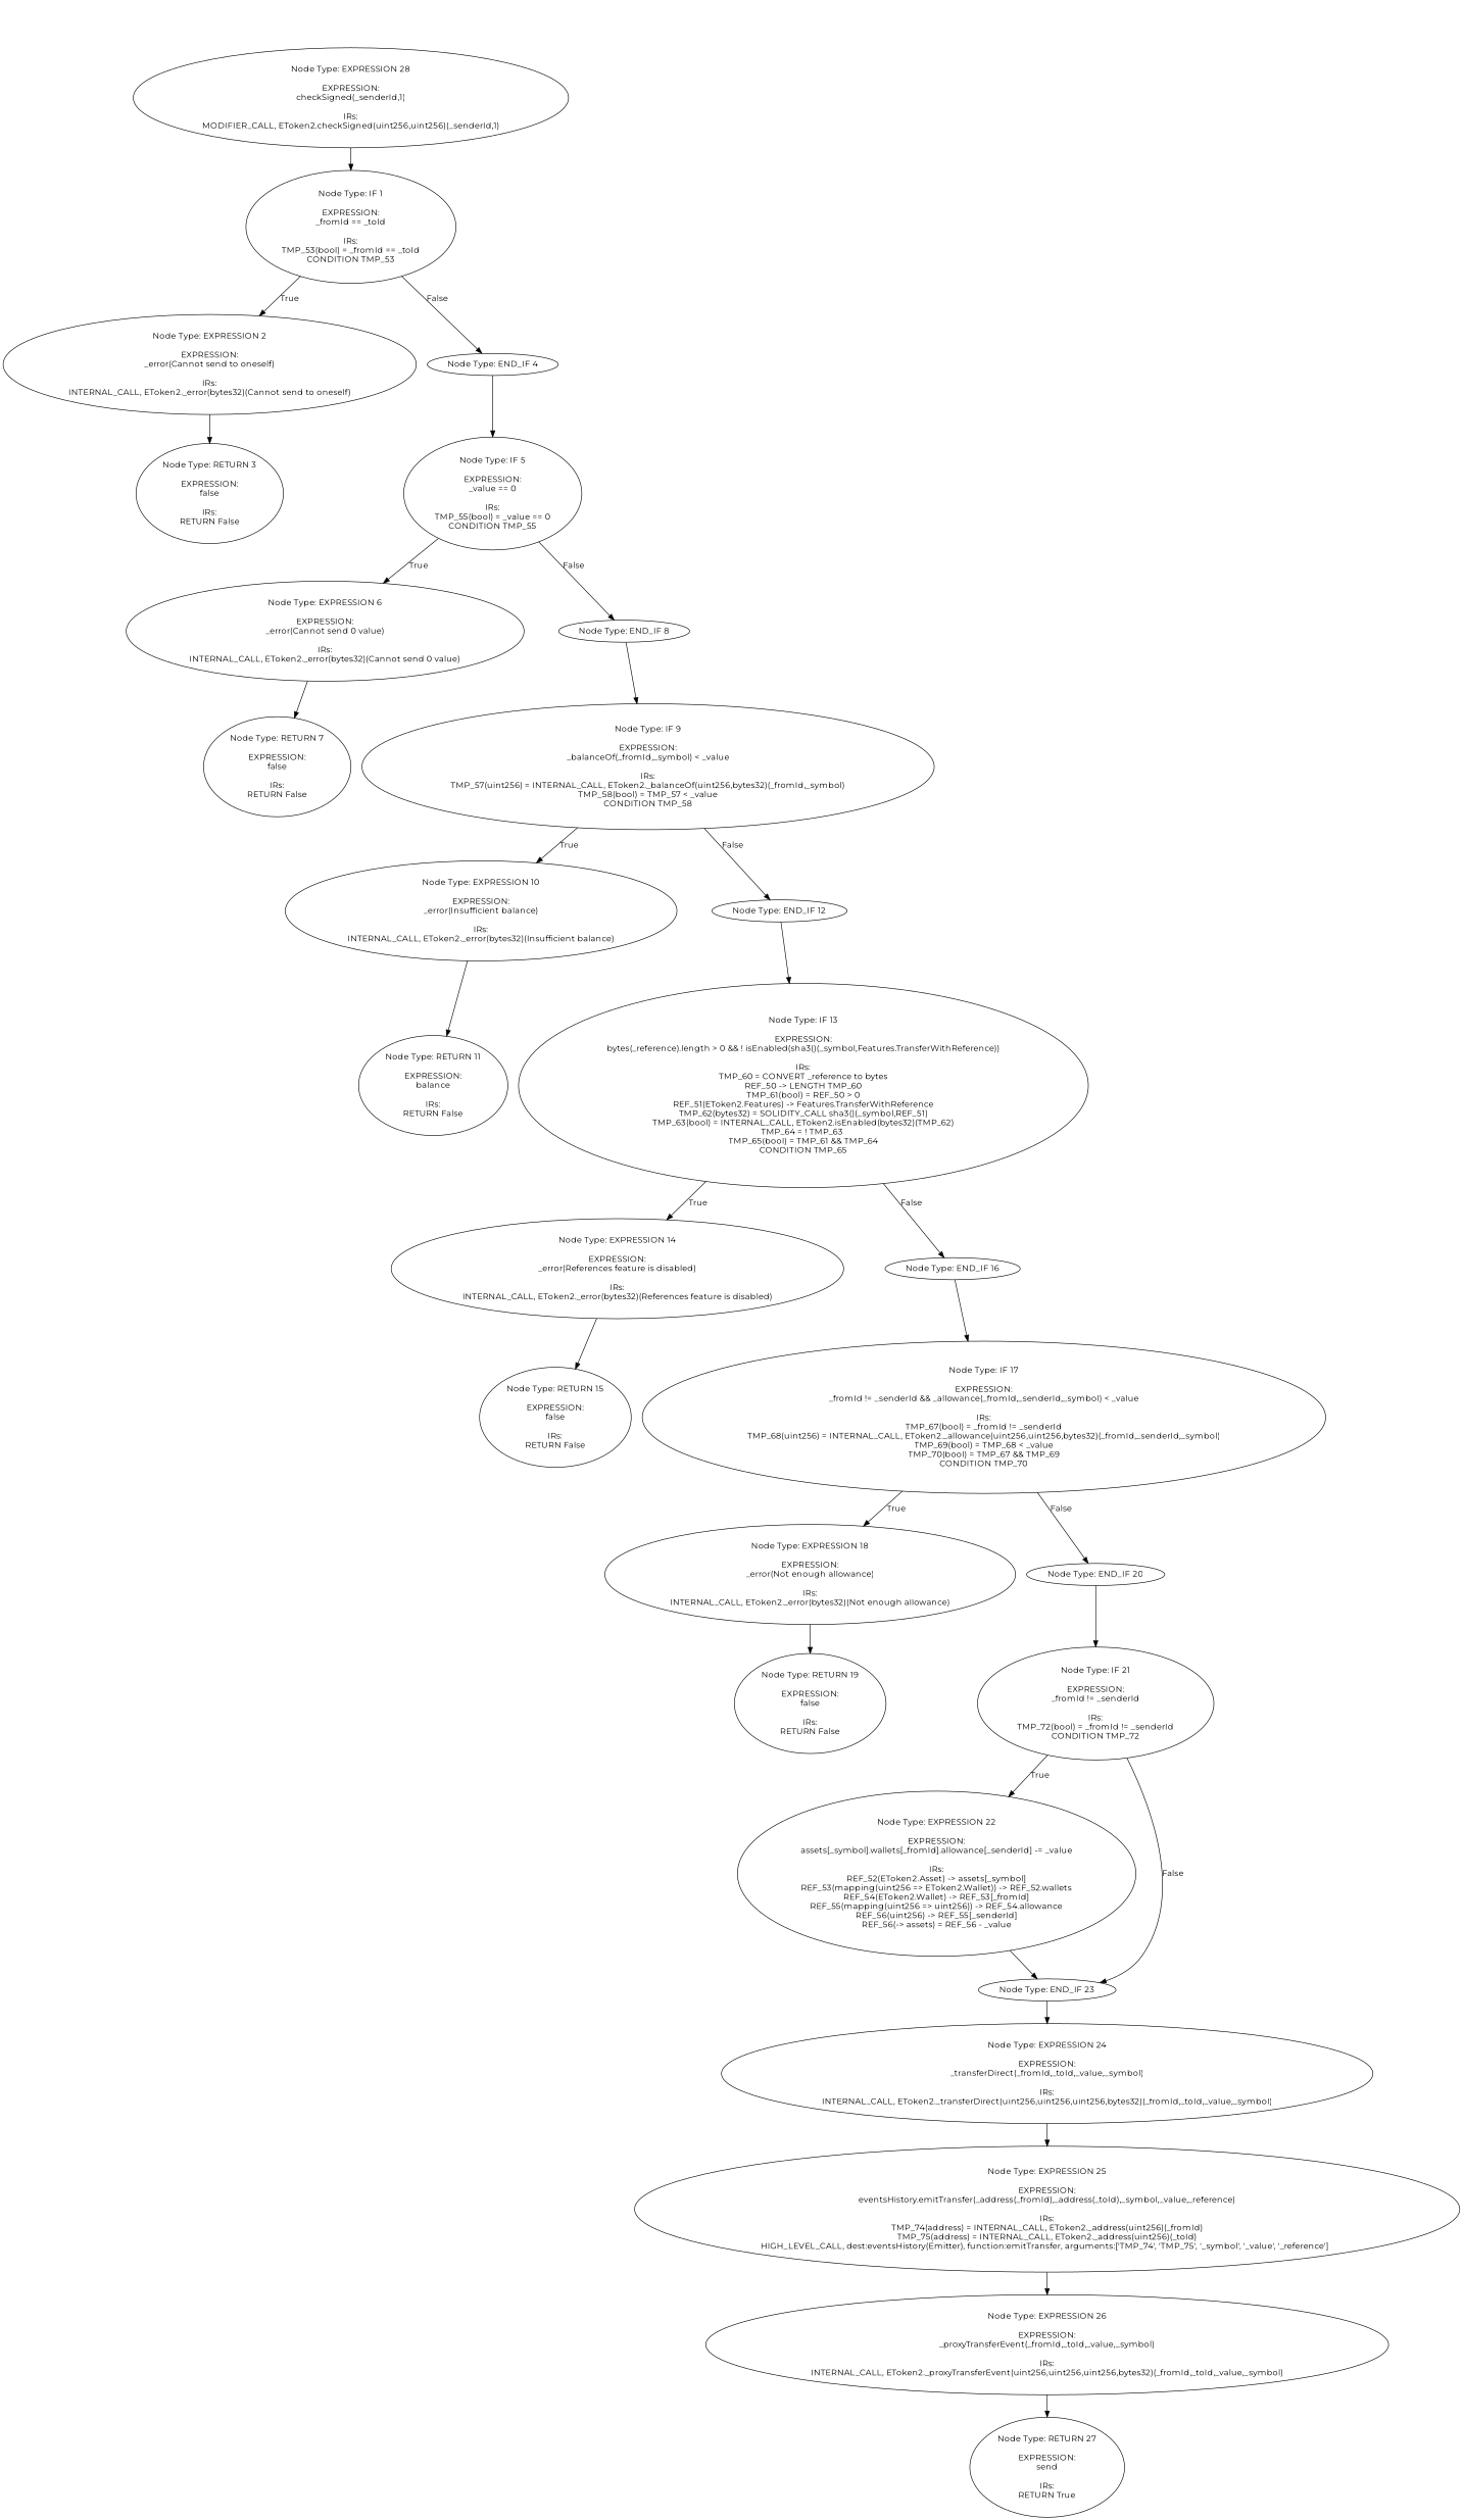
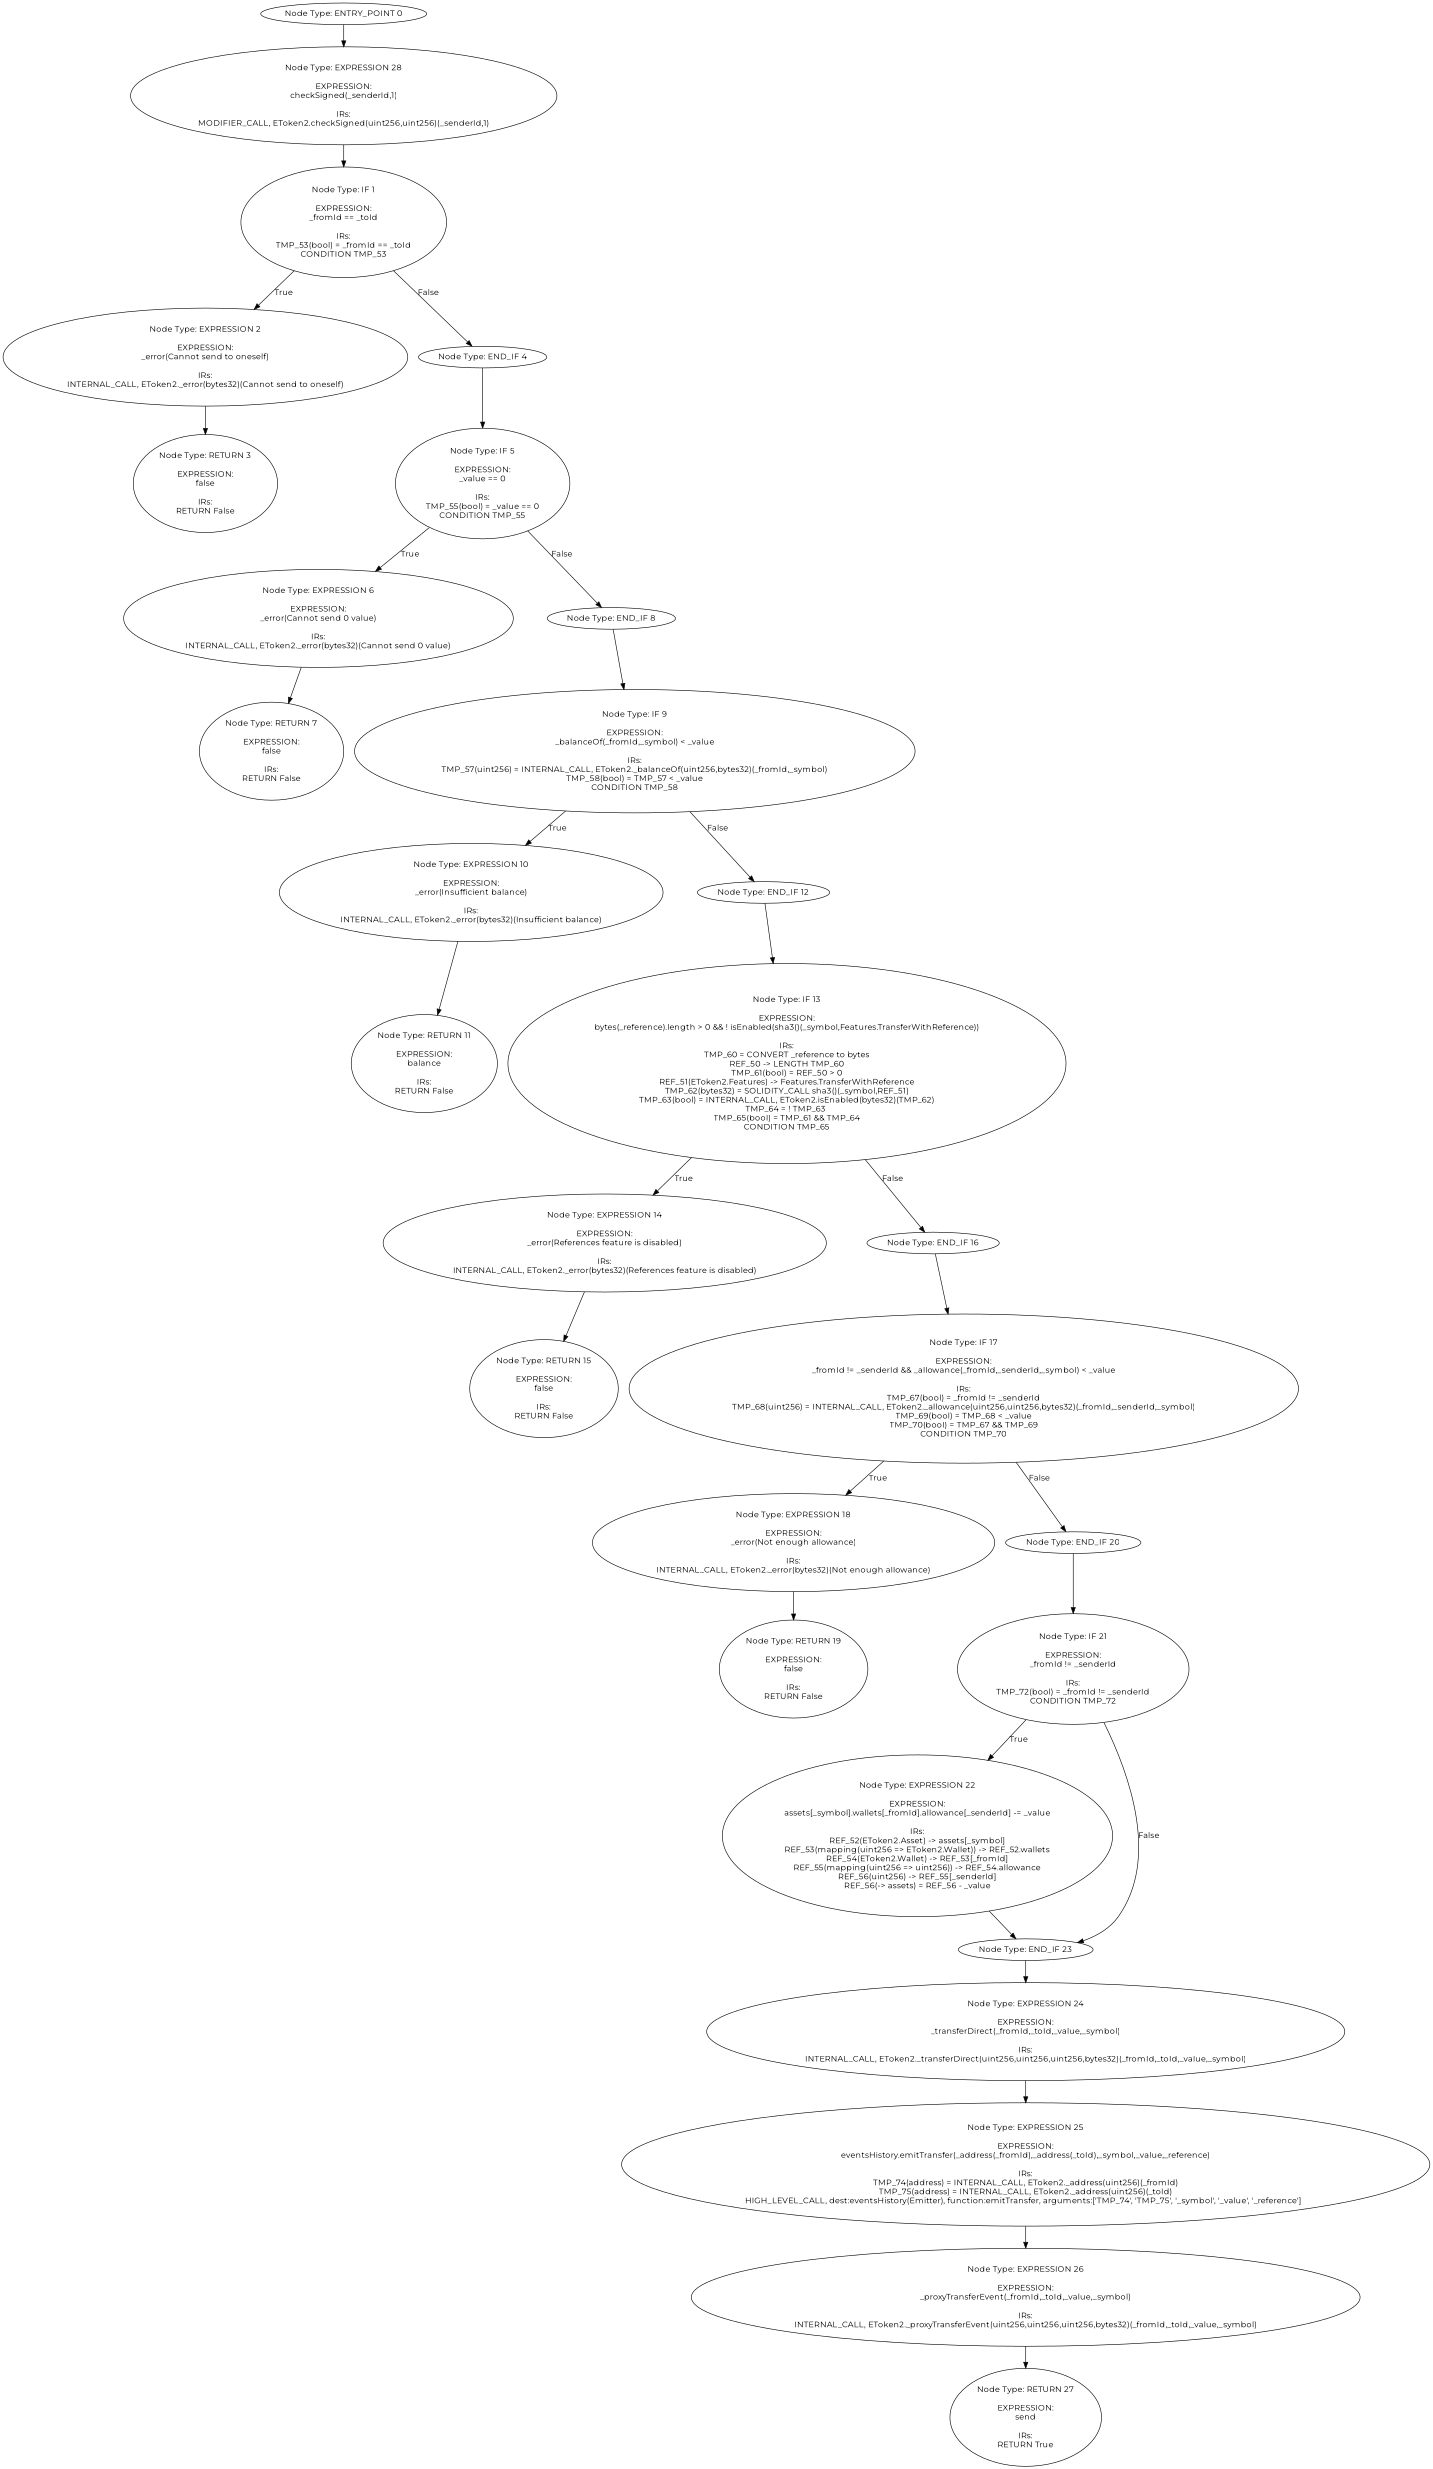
  digraph {
    fontname=Montserrat
    node [fontname=Montserrat]
    edge [fontname=Montserrat]
+   n1 [label="Node Type: ENTRY_POINT 0\n"]
    n2 [label="Node Type: EXPRESSION 28\n\nEXPRESSION:\ncheckSigned(_senderId,1)\n\nIRs:\nMODIFIER_CALL, EToken2.checkSigned(uint256,uint256)(_senderId,1)"]
    n3 [label="Node Type: IF 1\n\nEXPRESSION:\n_fromId == _toId\n\nIRs:\nTMP_53(bool) = _fromId == _toId\nCONDITION TMP_53"]
    n4 [label="Node Type: EXPRESSION 2\n\nEXPRESSION:\n_error(Cannot send to oneself)\n\nIRs:\nINTERNAL_CALL, EToken2._error(bytes32)(Cannot send to oneself)"]
    n5 [label="Node Type: END_IF 4\n"]
    n6 [label="Node Type: RETURN 3\n\nEXPRESSION:\nfalse\n\nIRs:\nRETURN False"]
    n7 [label="Node Type: IF 5\n\nEXPRESSION:\n_value == 0\n\nIRs:\nTMP_55(bool) = _value == 0\nCONDITION TMP_55"]
    n8 [label="Node Type: EXPRESSION 6\n\nEXPRESSION:\n_error(Cannot send 0 value)\n\nIRs:\nINTERNAL_CALL, EToken2._error(bytes32)(Cannot send 0 value)"]
    n9 [label="Node Type: END_IF 8\n"]
    n10 [label="Node Type: RETURN 7\n\nEXPRESSION:\nfalse\n\nIRs:\nRETURN False"]
    n11 [label="Node Type: IF 9\n\nEXPRESSION:\n_balanceOf(_fromId,_symbol) < _value\n\nIRs:\nTMP_57(uint256) = INTERNAL_CALL, EToken2._balanceOf(uint256,bytes32)(_fromId,_symbol)\nTMP_58(bool) = TMP_57 < _value\nCONDITION TMP_58"]
    n12 [label="Node Type: EXPRESSION 10\n\nEXPRESSION:\n_error(Insufficient balance)\n\nIRs:\nINTERNAL_CALL, EToken2._error(bytes32)(Insufficient balance)"]
    n13 [label="Node Type: END_IF 12\n"]
    n14 [label="Node Type: RETURN 11\n\nEXPRESSION:\nbalance\n\nIRs:\nRETURN False"]
    n15 [label="Node Type: IF 13\n\nEXPRESSION:\nbytes(_reference).length > 0 && ! isEnabled(sha3()(_symbol,Features.TransferWithReference))\n\nIRs:\nTMP_60 = CONVERT _reference to bytes\nREF_50 -> LENGTH TMP_60\nTMP_61(bool) = REF_50 > 0\nREF_51(EToken2.Features) -> Features.TransferWithReference\nTMP_62(bytes32) = SOLIDITY_CALL sha3()(_symbol,REF_51)\nTMP_63(bool) = INTERNAL_CALL, EToken2.isEnabled(bytes32)(TMP_62)\nTMP_64 = ! TMP_63 \nTMP_65(bool) = TMP_61 && TMP_64\nCONDITION TMP_65"]
    n16 [label="Node Type: EXPRESSION 14\n\nEXPRESSION:\n_error(References feature is disabled)\n\nIRs:\nINTERNAL_CALL, EToken2._error(bytes32)(References feature is disabled)"]
    n17 [label="Node Type: END_IF 16\n"]
    n18 [label="Node Type: RETURN 15\n\nEXPRESSION:\nfalse\n\nIRs:\nRETURN False"]
    n19 [label="Node Type: IF 17\n\nEXPRESSION:\n_fromId != _senderId && _allowance(_fromId,_senderId,_symbol) < _value\n\nIRs:\nTMP_67(bool) = _fromId != _senderId\nTMP_68(uint256) = INTERNAL_CALL, EToken2._allowance(uint256,uint256,bytes32)(_fromId,_senderId,_symbol)\nTMP_69(bool) = TMP_68 < _value\nTMP_70(bool) = TMP_67 && TMP_69\nCONDITION TMP_70"]
    n20 [label="Node Type: EXPRESSION 18\n\nEXPRESSION:\n_error(Not enough allowance)\n\nIRs:\nINTERNAL_CALL, EToken2._error(bytes32)(Not enough allowance)"]
    n21 [label="Node Type: END_IF 20\n"]
    n22 [label="Node Type: RETURN 19\n\nEXPRESSION:\nfalse\n\nIRs:\nRETURN False"]
    n23 [label="Node Type: IF 21\n\nEXPRESSION:\n_fromId != _senderId\n\nIRs:\nTMP_72(bool) = _fromId != _senderId\nCONDITION TMP_72"]
    n24 [label="Node Type: EXPRESSION 22\n\nEXPRESSION:\nassets[_symbol].wallets[_fromId].allowance[_senderId] -= _value\n\nIRs:\nREF_52(EToken2.Asset) -> assets[_symbol]\nREF_53(mapping(uint256 => EToken2.Wallet)) -> REF_52.wallets\nREF_54(EToken2.Wallet) -> REF_53[_fromId]\nREF_55(mapping(uint256 => uint256)) -> REF_54.allowance\nREF_56(uint256) -> REF_55[_senderId]\nREF_56(-> assets) = REF_56 - _value"]
    n25 [label="Node Type: END_IF 23\n"]
    n26 [label="Node Type: EXPRESSION 24\n\nEXPRESSION:\n_transferDirect(_fromId,_toId,_value,_symbol)\n\nIRs:\nINTERNAL_CALL, EToken2._transferDirect(uint256,uint256,uint256,bytes32)(_fromId,_toId,_value,_symbol)"]
    n27 [label="Node Type: EXPRESSION 25\n\nEXPRESSION:\neventsHistory.emitTransfer(_address(_fromId),_address(_toId),_symbol,_value,_reference)\n\nIRs:\nTMP_74(address) = INTERNAL_CALL, EToken2._address(uint256)(_fromId)\nTMP_75(address) = INTERNAL_CALL, EToken2._address(uint256)(_toId)\nHIGH_LEVEL_CALL, dest:eventsHistory(Emitter), function:emitTransfer, arguments:['TMP_74', 'TMP_75', '_symbol', '_value', '_reference']  "]
    n28 [label="Node Type: EXPRESSION 26\n\nEXPRESSION:\n_proxyTransferEvent(_fromId,_toId,_value,_symbol)\n\nIRs:\nINTERNAL_CALL, EToken2._proxyTransferEvent(uint256,uint256,uint256,bytes32)(_fromId,_toId,_value,_symbol)"]
    n29 [label="Node Type: RETURN 27\n\nEXPRESSION:\nsend\n\nIRs:\nRETURN True"]
+   n1 -> n2
    n2 -> n3
    n3 -> n4 [label=True]
    n3 -> n5 [label=False]
    n4 -> n6
    n5 -> n7
    n7 -> n8 [label=True]
    n7 -> n9 [label=False]
    n8 -> n10
    n9 -> n11
    n11 -> n12 [label=True]
    n11 -> n13 [label=False]
    n12 -> n14
    n13 -> n15
    n15 -> n16 [label=True]
    n15 -> n17 [label=False]
    n16 -> n18
    n17 -> n19
    n19 -> n20 [label=True]
    n19 -> n21 [label=False]
    n20 -> n22
    n21 -> n23
    n23 -> n24 [label=True]
    n23 -> n25 [label=False]
    n24 -> n25
    n25 -> n26
    n26 -> n27
    n27 -> n28
    n28 -> n29
  }
